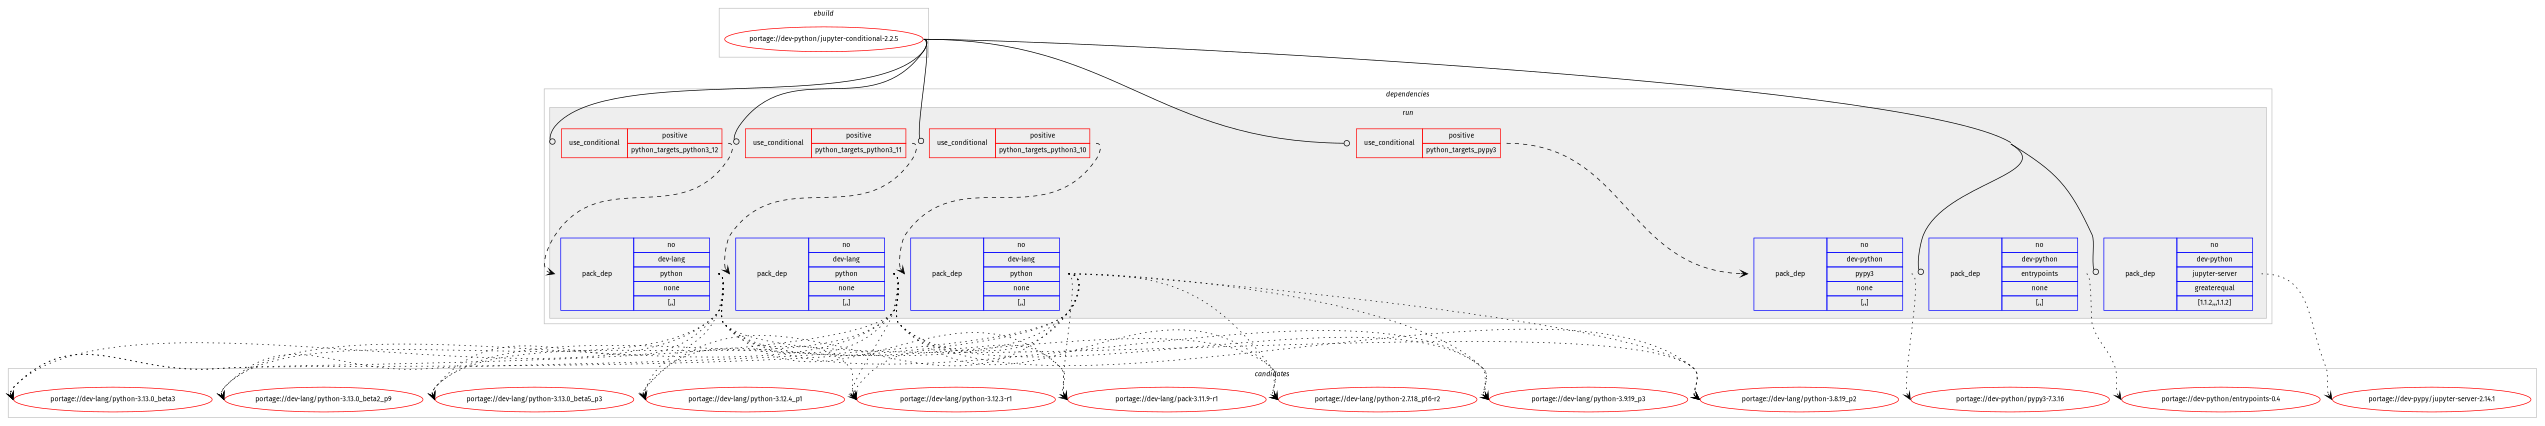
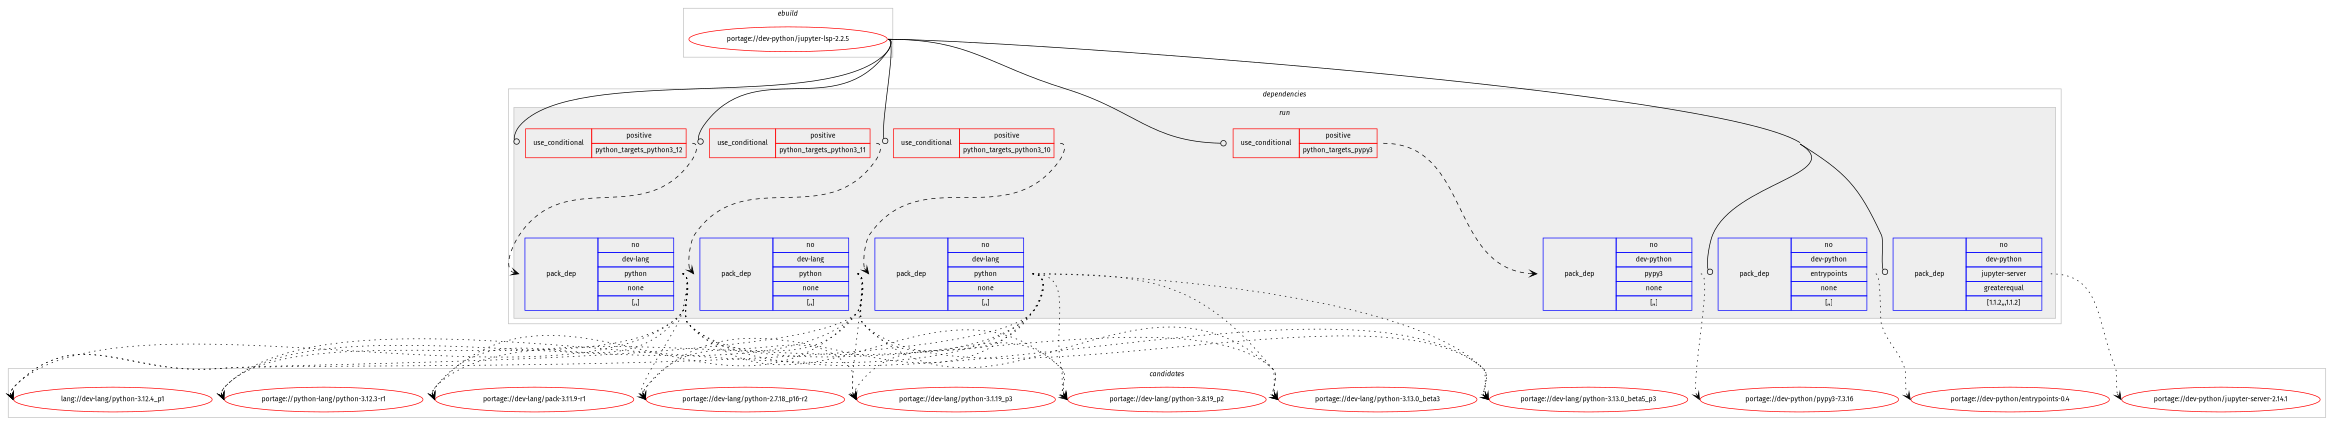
  digraph {
    compound=true
    concentrate=true
    fontname="Fira Sans"
    fontsize=10
    newrank=true
    rankdir=TB
    ranksep=1.5
    node [color=red fontname="Fira Sans" fontsize=10]
    edge [arrowhead=vee fontname="Fira Sans" headport=w style=dotted tailport=e weight=100]
-   n1 [label="portage://dev-python/jupyter-conditional-2.2.5" width=4]
+   n1 [label="portage://dev-python/jupyter-lsp-2.2.5" width=4]
    n2 [color=blue label=<<TABLE BORDER="0" CELLBORDER="1" CELLSPACING="0" CELLPADDING="4" WIDTH="220"><TR><TD ROWSPAN="6" CELLPADDING="30">pack_dep</TD></TR><TR><TD WIDTH="110">no</TD></TR><TR><TD>dev-python</TD></TR><TR><TD>pypy3</TD></TR><TR><TD>none</TD></TR><TR><TD>[,,]</TD></TR></TABLE>> shape=none]
    n3 [label=<<TABLE BORDER="0" CELLBORDER="1" CELLSPACING="0" CELLPADDING="4"><TR><TD ROWSPAN="3" CELLPADDING="10">use_conditional</TD></TR><TR><TD>positive</TD></TR><TR><TD>python_targets_pypy3</TD></TR></TABLE>> shape=none]
    n4 [color=blue label=<<TABLE BORDER="0" CELLBORDER="1" CELLSPACING="0" CELLPADDING="4" WIDTH="220"><TR><TD ROWSPAN="6" CELLPADDING="30">pack_dep</TD></TR><TR><TD WIDTH="110">no</TD></TR><TR><TD>dev-lang</TD></TR><TR><TD>python</TD></TR><TR><TD>none</TD></TR><TR><TD>[,,]</TD></TR></TABLE>> shape=none]
    n5 [label=<<TABLE BORDER="0" CELLBORDER="1" CELLSPACING="0" CELLPADDING="4"><TR><TD ROWSPAN="3" CELLPADDING="10">use_conditional</TD></TR><TR><TD>positive</TD></TR><TR><TD>python_targets_python3_10</TD></TR></TABLE>> shape=none]
    n6 [color=blue label=<<TABLE BORDER="0" CELLBORDER="1" CELLSPACING="0" CELLPADDING="4" WIDTH="220"><TR><TD ROWSPAN="6" CELLPADDING="30">pack_dep</TD></TR><TR><TD WIDTH="110">no</TD></TR><TR><TD>dev-lang</TD></TR><TR><TD>python</TD></TR><TR><TD>none</TD></TR><TR><TD>[,,]</TD></TR></TABLE>> shape=none]
    n7 [label=<<TABLE BORDER="0" CELLBORDER="1" CELLSPACING="0" CELLPADDING="4"><TR><TD ROWSPAN="3" CELLPADDING="10">use_conditional</TD></TR><TR><TD>positive</TD></TR><TR><TD>python_targets_python3_11</TD></TR></TABLE>> shape=none]
    n8 [color=blue label=<<TABLE BORDER="0" CELLBORDER="1" CELLSPACING="0" CELLPADDING="4" WIDTH="220"><TR><TD ROWSPAN="6" CELLPADDING="30">pack_dep</TD></TR><TR><TD WIDTH="110">no</TD></TR><TR><TD>dev-lang</TD></TR><TR><TD>python</TD></TR><TR><TD>none</TD></TR><TR><TD>[,,]</TD></TR></TABLE>> shape=none]
    n9 [label=<<TABLE BORDER="0" CELLBORDER="1" CELLSPACING="0" CELLPADDING="4"><TR><TD ROWSPAN="3" CELLPADDING="10">use_conditional</TD></TR><TR><TD>positive</TD></TR><TR><TD>python_targets_python3_12</TD></TR></TABLE>> shape=none]
    n10 [color=blue label=<<TABLE BORDER="0" CELLBORDER="1" CELLSPACING="0" CELLPADDING="4" WIDTH="220"><TR><TD ROWSPAN="6" CELLPADDING="30">pack_dep</TD></TR><TR><TD WIDTH="110">no</TD></TR><TR><TD>dev-python</TD></TR><TR><TD>entrypoints</TD></TR><TR><TD>none</TD></TR><TR><TD>[,,]</TD></TR></TABLE>> shape=none]
    n11 [color=blue label=<<TABLE BORDER="0" CELLBORDER="1" CELLSPACING="0" CELLPADDING="4" WIDTH="220"><TR><TD ROWSPAN="6" CELLPADDING="30">pack_dep</TD></TR><TR><TD WIDTH="110">no</TD></TR><TR><TD>dev-python</TD></TR><TR><TD>jupyter-server</TD></TR><TR><TD>greaterequal</TD></TR><TR><TD>[1.1.2,,,1.1.2]</TD></TR></TABLE>> shape=none]
    n12 [label="portage://dev-python/pypy3-7.3.16" width=4]
    n13 [label="portage://dev-lang/python-2.7.18_p16-r2" width=4]
    n14 [label="portage://dev-lang/pack-3.11.9-r1" width=4]
-   n15 [label="portage://dev-lang/python-3.12.3-r1" width=4]
-   n16 [label="portage://dev-lang/python-3.12.4_p1" width=4]
+   n15 [label="portage://python-lang/python-3.12.3-r1" width=4]
+   n16 [label="lang://dev-lang/python-3.12.4_p1" width=4]
    n17 [label="portage://dev-lang/python-3.13.0_beta5_p3" width=4]
-   n18 [label="portage://dev-lang/python-3.13.0_beta2_p9" width=4]
    n19 [label="portage://dev-lang/python-3.13.0_beta3" width=4]
    n20 [label="portage://dev-lang/python-3.8.19_p2" width=4]
-   n21 [label="portage://dev-lang/python-3.9.19_p3" width=4]
+   n21 [label="portage://dev-lang/python-3.1.19_p3" width=4]
    n22 [label="portage://dev-python/entrypoints-0.4" width=4]
-   n23 [label="portage://dev-pypy/jupyter-server-2.14.1" width=4]
+   n23 [label="portage://dev-python/jupyter-server-2.14.1" width=4]
    subgraph cluster_1 {
      color=gray
      label=<<i>ebuild</i>>
      rank=same
      n1
    }
    subgraph cluster_2 {
      color=gray
      label=<<i>dependencies</i>>
      subgraph cluster_3 {
        color=gray
        fillcolor="#eeeeee"
        label=<<i>compile</i>>
        style=filled
      }
      subgraph cluster_4 {
        color=gray
        fillcolor="#eeeeee"
        label=<<i>compile and run</i>>
        style=filled
      }
      subgraph cluster_5 {
        color=gray
        fillcolor="#eeeeee"
        label=<<i>run</i>>
        style=filled
        subgraph sub_6 {
          color=gray
          fillcolor="#eeeeee"
          label=<<i>run</i>>
          style=filled
          n3
          subgraph sub_7 {
            color=gray
            fillcolor="#eeeeee"
            label=<<i>run</i>>
            style=filled
            n2
          }
        }
        subgraph sub_8 {
          color=gray
          fillcolor="#eeeeee"
          label=<<i>run</i>>
          style=filled
          n5
          subgraph sub_9 {
            color=gray
            fillcolor="#eeeeee"
            label=<<i>run</i>>
            style=filled
            n4
          }
        }
        subgraph sub_10 {
          color=gray
          fillcolor="#eeeeee"
          label=<<i>run</i>>
          style=filled
          n7
          subgraph sub_11 {
            color=gray
            fillcolor="#eeeeee"
            label=<<i>run</i>>
            style=filled
            n6
          }
        }
        subgraph sub_12 {
          color=gray
          fillcolor="#eeeeee"
          label=<<i>run</i>>
          style=filled
          n9
          subgraph sub_13 {
            color=gray
            fillcolor="#eeeeee"
            label=<<i>run</i>>
            style=filled
            n8
          }
        }
        subgraph sub_14 {
          color=gray
          fillcolor="#eeeeee"
          label=<<i>run</i>>
          style=filled
          n10
        }
        subgraph sub_15 {
          color=gray
          fillcolor="#eeeeee"
          label=<<i>run</i>>
          style=filled
          n11
        }
      }
    }
    subgraph cluster_16 {
      color=gray
      label=<<i>candidates</i>>
      rank=same
      subgraph sub_17 {
        color=black
        label=<<i>candidates</i>>
        nodesep=1
        rank=same
        n12
      }
      subgraph sub_18 {
        color=black
        label=<<i>candidates</i>>
        nodesep=1
        rank=same
        n13
        n14
        n15
        n16
        n17
-       n18
        n19
        n20
        n21
      }
      subgraph sub_19 {
        color=black
        label=<<i>candidates</i>>
        nodesep=1
        rank=same
        n13
        n14
        n15
        n16
        n17
-       n18
        n19
        n20
        n21
      }
      subgraph sub_20 {
        color=black
        label=<<i>candidates</i>>
        nodesep=1
        rank=same
        n13
        n14
        n15
        n16
        n17
-       n18
        n19
        n20
        n21
      }
      subgraph sub_21 {
        color=black
        label=<<i>candidates</i>>
        nodesep=1
        rank=same
        n22
      }
      subgraph sub_22 {
        color=black
        label=<<i>candidates</i>>
        nodesep=1
        rank=same
        n23
      }
    }
    n1 -> n3 [arrowhead=odot style=solid weight=20]
    n1 -> n5 [arrowhead=odot style=solid weight=20]
    n1 -> n7 [arrowhead=odot style=solid weight=20]
    n1 -> n9 [arrowhead=odot style=solid weight=20]
    n1 -> n10 [arrowhead=odot style=solid weight=20]
    n1 -> n11 [arrowhead=odot style=solid weight=20]
    n2 -> n12
    n3 -> n2 [style=dashed weight=20]
    n4 -> n13
    n4 -> n14
    n4 -> n15
    n4 -> n16
    n4 -> n17
-   n4 -> n18
    n4 -> n19
    n4 -> n20
    n4 -> n21
    n5 -> n4 [style=dashed weight=20]
    n6 -> n13
    n6 -> n14
    n6 -> n15
    n6 -> n16
    n6 -> n17
-   n6 -> n18
    n6 -> n19
    n6 -> n20
    n6 -> n21
    n7 -> n6 [style=dashed weight=20]
    n8 -> n13
    n8 -> n14
    n8 -> n15
    n8 -> n16
    n8 -> n17
-   n8 -> n18
    n8 -> n19
    n8 -> n20
    n8 -> n21
    n9 -> n8 [style=dashed weight=20]
    n10 -> n22
    n11 -> n23
  }
